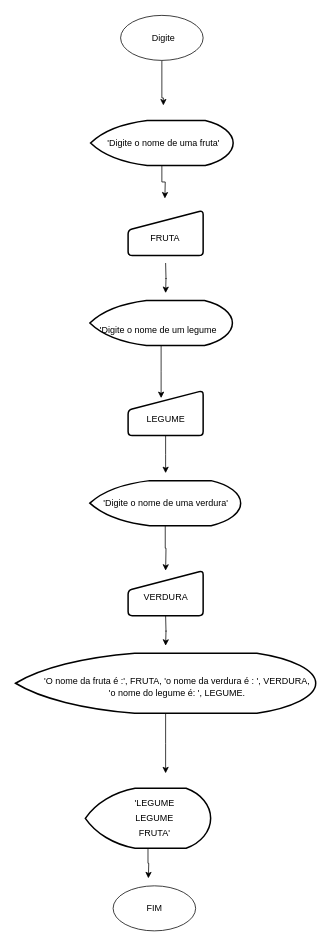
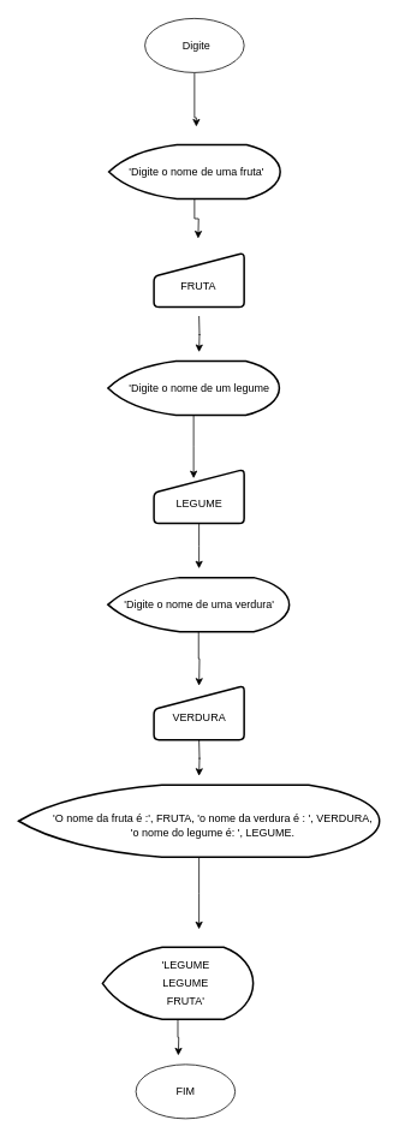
  <mxCell id="0" />
  <mxCell id="1" parent="0" />
  <mxCell id="2" value="" style="edgeStyle=orthogonalEdgeStyle;rounded=0;orthogonalLoop=1;jettySize=auto;html=1;" edge="1" parent="1" source="3"><mxGeometry relative="1" as="geometry"><mxPoint x="217" y="140" as="targetPoint" /><Array as="points"><mxPoint x="215" y="130" /><mxPoint x="217" y="130" /></Array></mxGeometry></mxCell>
  <mxCell id="3" value="" style="ellipse;whiteSpace=wrap;html=1;" vertex="1" parent="1"><mxGeometry x="160" y="20" width="110" height="60" as="geometry" /></mxCell>
  <mxCell id="4" value="Digite" style="text;html=1;align=center;verticalAlign=middle;resizable=0;points=[];autosize=1;strokeColor=none;" vertex="1" parent="1"><mxGeometry x="197" y="40" width="40" height="20" as="geometry" /></mxCell>
  <mxCell id="5" value="" style="edgeStyle=orthogonalEdgeStyle;rounded=0;orthogonalLoop=1;jettySize=auto;html=1;" edge="1" parent="1" source="6"><mxGeometry relative="1" as="geometry"><mxPoint x="219" y="264" as="targetPoint" /></mxGeometry></mxCell>
  <mxCell id="6" value="" style="strokeWidth=2;html=1;shape=mxgraph.flowchart.display;whiteSpace=wrap;" vertex="1" parent="1"><mxGeometry x="120" y="160" width="190" height="60" as="geometry" /></mxCell>
  <mxCell id="7" value="'Digite o nome de uma fruta'" style="text;html=1;align=center;verticalAlign=middle;resizable=0;points=[];autosize=1;strokeColor=none;" vertex="1" parent="1"><mxGeometry x="137" y="180" width="160" height="20" as="geometry" /></mxCell>
  <mxCell id="8" value="" style="html=1;strokeWidth=2;shape=manualInput;whiteSpace=wrap;rounded=1;size=26;arcSize=11;" vertex="1" parent="1"><mxGeometry x="170" y="280" width="100" height="60" as="geometry" /></mxCell>
  <mxCell id="9" value="" style="edgeStyle=orthogonalEdgeStyle;rounded=0;orthogonalLoop=1;jettySize=auto;html=1;" edge="1" parent="1"><mxGeometry relative="1" as="geometry"><mxPoint x="220" y="350" as="sourcePoint" /><mxPoint x="220" y="390" as="targetPoint" /></mxGeometry></mxCell>
  <mxCell id="10" value="FRUTA" style="text;html=1;align=center;verticalAlign=middle;resizable=0;points=[];autosize=1;strokeColor=none;" vertex="1" parent="1"><mxGeometry x="194" y="307" width="50" height="20" as="geometry" /></mxCell>
  <mxCell id="11" value="" style="edgeStyle=orthogonalEdgeStyle;rounded=0;orthogonalLoop=1;jettySize=auto;html=1;" edge="1" parent="1" source="12"><mxGeometry relative="1" as="geometry"><mxPoint x="214" y="530" as="targetPoint" /></mxGeometry></mxCell>
  <mxCell id="12" value="" style="strokeWidth=2;html=1;shape=mxgraph.flowchart.display;whiteSpace=wrap;" vertex="1" parent="1"><mxGeometry x="119" y="400" width="190" height="60" as="geometry" /></mxCell>
- <mxCell id="13" value="'Digite o nome de um legume" style="text;html=1;align=center;verticalAlign=middle;resizable=0;points=[];autosize=1;strokeColor=none;" vertex="1" parent="1"><mxGeometry x="125" y="430" width="170" height="20" as="geometry" /></mxCell>
+ <mxCell id="13" value="'Digite o nome de um legume" style="text;html=1;align=center;verticalAlign=middle;resizable=0;points=[];autosize=1;strokeColor=none;" vertex="1" parent="1"><mxGeometry x="135" y="420" width="170" height="20" as="geometry" /></mxCell>
  <mxCell id="14" value="" style="edgeStyle=orthogonalEdgeStyle;rounded=0;orthogonalLoop=1;jettySize=auto;html=1;" edge="1" parent="1" source="15"><mxGeometry relative="1" as="geometry"><mxPoint x="220" y="630" as="targetPoint" /></mxGeometry></mxCell>
  <mxCell id="15" value="" style="html=1;strokeWidth=2;shape=manualInput;whiteSpace=wrap;rounded=1;size=26;arcSize=11;" vertex="1" parent="1"><mxGeometry x="170" y="520" width="100" height="60" as="geometry" /></mxCell>
  <mxCell id="16" value="LEGUME" style="text;html=1;align=center;verticalAlign=middle;resizable=0;points=[];autosize=1;strokeColor=none;" vertex="1" parent="1"><mxGeometry x="185" y="548" width="70" height="20" as="geometry" /></mxCell>
  <mxCell id="17" value="" style="edgeStyle=orthogonalEdgeStyle;rounded=0;orthogonalLoop=1;jettySize=auto;html=1;" edge="1" parent="1" source="18"><mxGeometry relative="1" as="geometry"><mxPoint x="220" y="760" as="targetPoint" /></mxGeometry></mxCell>
  <mxCell id="18" value="" style="strokeWidth=2;html=1;shape=mxgraph.flowchart.display;whiteSpace=wrap;" vertex="1" parent="1"><mxGeometry x="119" y="640" width="201" height="60" as="geometry" /></mxCell>
  <mxCell id="19" value="'Digite o nome de uma verdura'" style="text;html=1;align=center;verticalAlign=middle;resizable=0;points=[];autosize=1;strokeColor=none;" vertex="1" parent="1"><mxGeometry x="130" y="660" width="180" height="20" as="geometry" /></mxCell>
  <mxCell id="20" value="" style="html=1;strokeWidth=2;shape=manualInput;whiteSpace=wrap;rounded=1;size=26;arcSize=11;" vertex="1" parent="1"><mxGeometry x="170" y="760" width="100" height="60" as="geometry" /></mxCell>
  <mxCell id="21" value="" style="edgeStyle=orthogonalEdgeStyle;rounded=0;orthogonalLoop=1;jettySize=auto;html=1;" edge="1" parent="1"><mxGeometry relative="1" as="geometry"><mxPoint x="220" y="820" as="sourcePoint" /><mxPoint x="220" y="860" as="targetPoint" /></mxGeometry></mxCell>
  <mxCell id="22" value="VERDURA" style="text;html=1;align=center;verticalAlign=middle;resizable=0;points=[];autosize=1;strokeColor=none;" vertex="1" parent="1"><mxGeometry x="185" y="786" width="70" height="20" as="geometry" /></mxCell>
  <mxCell id="23" value="" style="edgeStyle=orthogonalEdgeStyle;rounded=0;orthogonalLoop=1;jettySize=auto;html=1;" edge="1" parent="1" source="24"><mxGeometry relative="1" as="geometry"><mxPoint x="220" y="1030" as="targetPoint" /></mxGeometry></mxCell>
  <mxCell id="24" value="" style="strokeWidth=2;html=1;shape=mxgraph.flowchart.display;whiteSpace=wrap;" vertex="1" parent="1"><mxGeometry x="20" y="870" width="400" height="80" as="geometry" /></mxCell>
  <mxCell id="25" value="'O nome da fruta é :', FRUTA, 'o nome da verdura é : ', VERDURA, &lt;br&gt;'o nome do legume é: ', LEGUME." style="text;html=1;align=center;verticalAlign=middle;resizable=0;points=[];autosize=1;strokeColor=none;" vertex="1" parent="1"><mxGeometry x="50" y="900" width="370" height="30" as="geometry" /></mxCell>
  <mxCell id="26" value="" style="edgeStyle=orthogonalEdgeStyle;rounded=0;orthogonalLoop=1;jettySize=auto;html=1;" edge="1" parent="1" source="27"><mxGeometry relative="1" as="geometry"><mxPoint x="197" y="1170" as="targetPoint" /></mxGeometry></mxCell>
  <mxCell id="27" value="" style="strokeWidth=2;html=1;shape=mxgraph.flowchart.display;whiteSpace=wrap;" vertex="1" parent="1"><mxGeometry x="113" y="1050" width="167" height="80" as="geometry" /></mxCell>
  <mxCell id="28" value="'LEGUME" style="text;html=1;align=center;verticalAlign=middle;resizable=0;points=[];autosize=1;strokeColor=none;" vertex="1" parent="1"><mxGeometry x="165" y="1060" width="80" height="20" as="geometry" /></mxCell>
  <mxCell id="29" value="LEGUME" style="text;html=1;align=center;verticalAlign=middle;resizable=0;points=[];autosize=1;strokeColor=none;" vertex="1" parent="1"><mxGeometry x="170" y="1080" width="70" height="20" as="geometry" /></mxCell>
  <mxCell id="30" value="FRUTA'" style="text;html=1;align=center;verticalAlign=middle;resizable=0;points=[];autosize=1;strokeColor=none;" vertex="1" parent="1"><mxGeometry x="175" y="1100" width="60" height="20" as="geometry" /></mxCell>
  <mxCell id="31" value="" style="ellipse;whiteSpace=wrap;html=1;" vertex="1" parent="1"><mxGeometry x="150" y="1180" width="110" height="60" as="geometry" /></mxCell>
  <mxCell id="32" value="FIM" style="text;html=1;align=center;verticalAlign=middle;resizable=0;points=[];autosize=1;strokeColor=none;" vertex="1" parent="1"><mxGeometry x="185" y="1200" width="40" height="20" as="geometry" /></mxCell>
